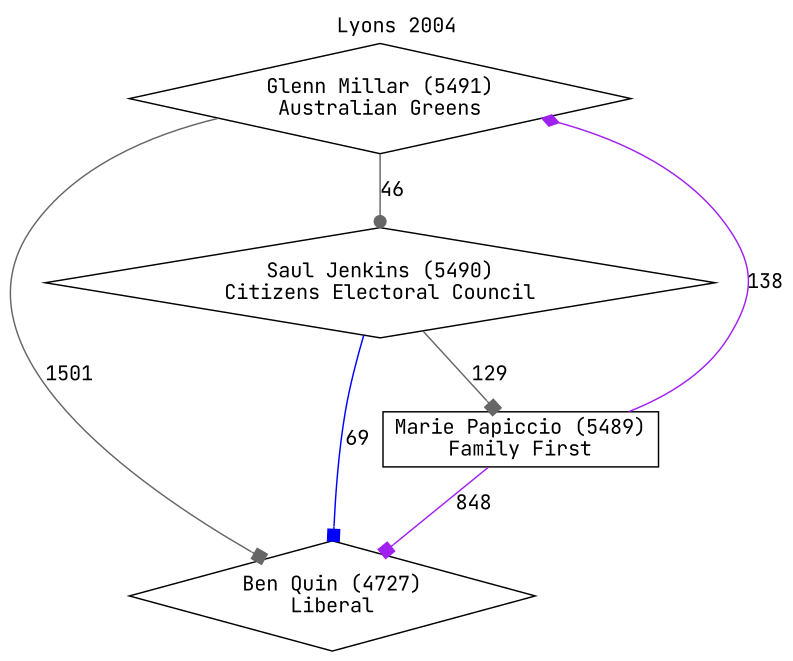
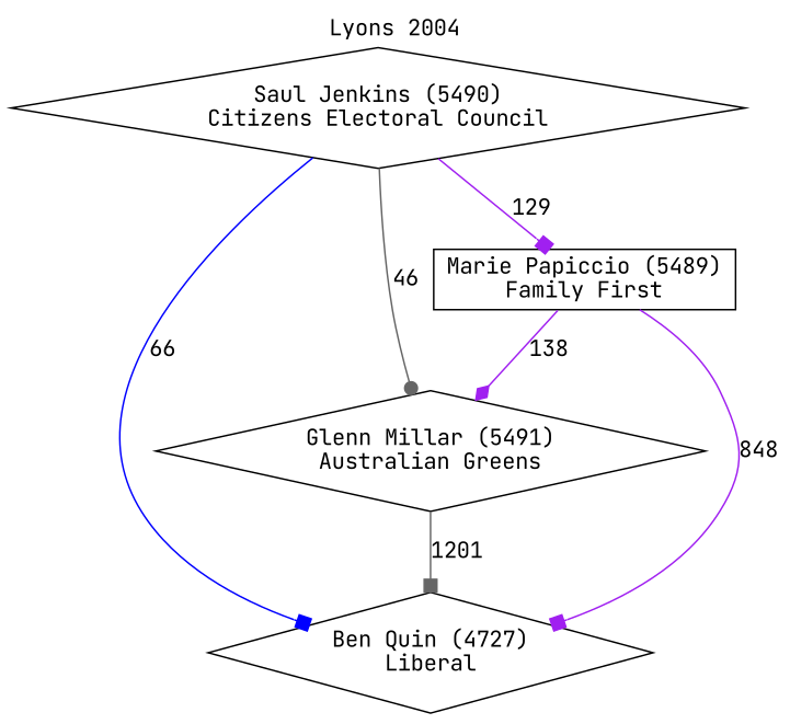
  digraph {
    fontname="JetBrains Mono"
    label="Lyons 2004"
    labelloc=t
    mclimit=10
    node [fontname="JetBrains Mono" shape=diamond]
    edge [arrowhead=box color=purple fontname="JetBrains Mono"]
    n1 [label="Ben Quin (4727)\nLiberal"]
    n2 [label="Glenn Millar (5491)\nAustralian Greens"]
    n3 [label="Marie Papiccio (5489)\nFamily First" shape=box]
    n4 [label="Saul Jenkins (5490)\nCitizens Electoral Council"]
-   n2 -> n1 [color=gray40 label=1501]
+   n2 -> n1 [color=gray40 label=1201]
    n3 -> n1 [label=848]
    n3 -> n2 [arrowhead=diamond label=138]
-   n4 -> n1 [color=blue label=69]
-   n2 -> n4 [arrowhead=dot color=gray40 label=46]
-   n4 -> n3 [color=gray40 label=129]
+   n4 -> n1 [color=blue label=66]
+   n4 -> n2 [arrowhead=dot color=gray40 label=46]
+   n4 -> n3 [label=129]
  }
